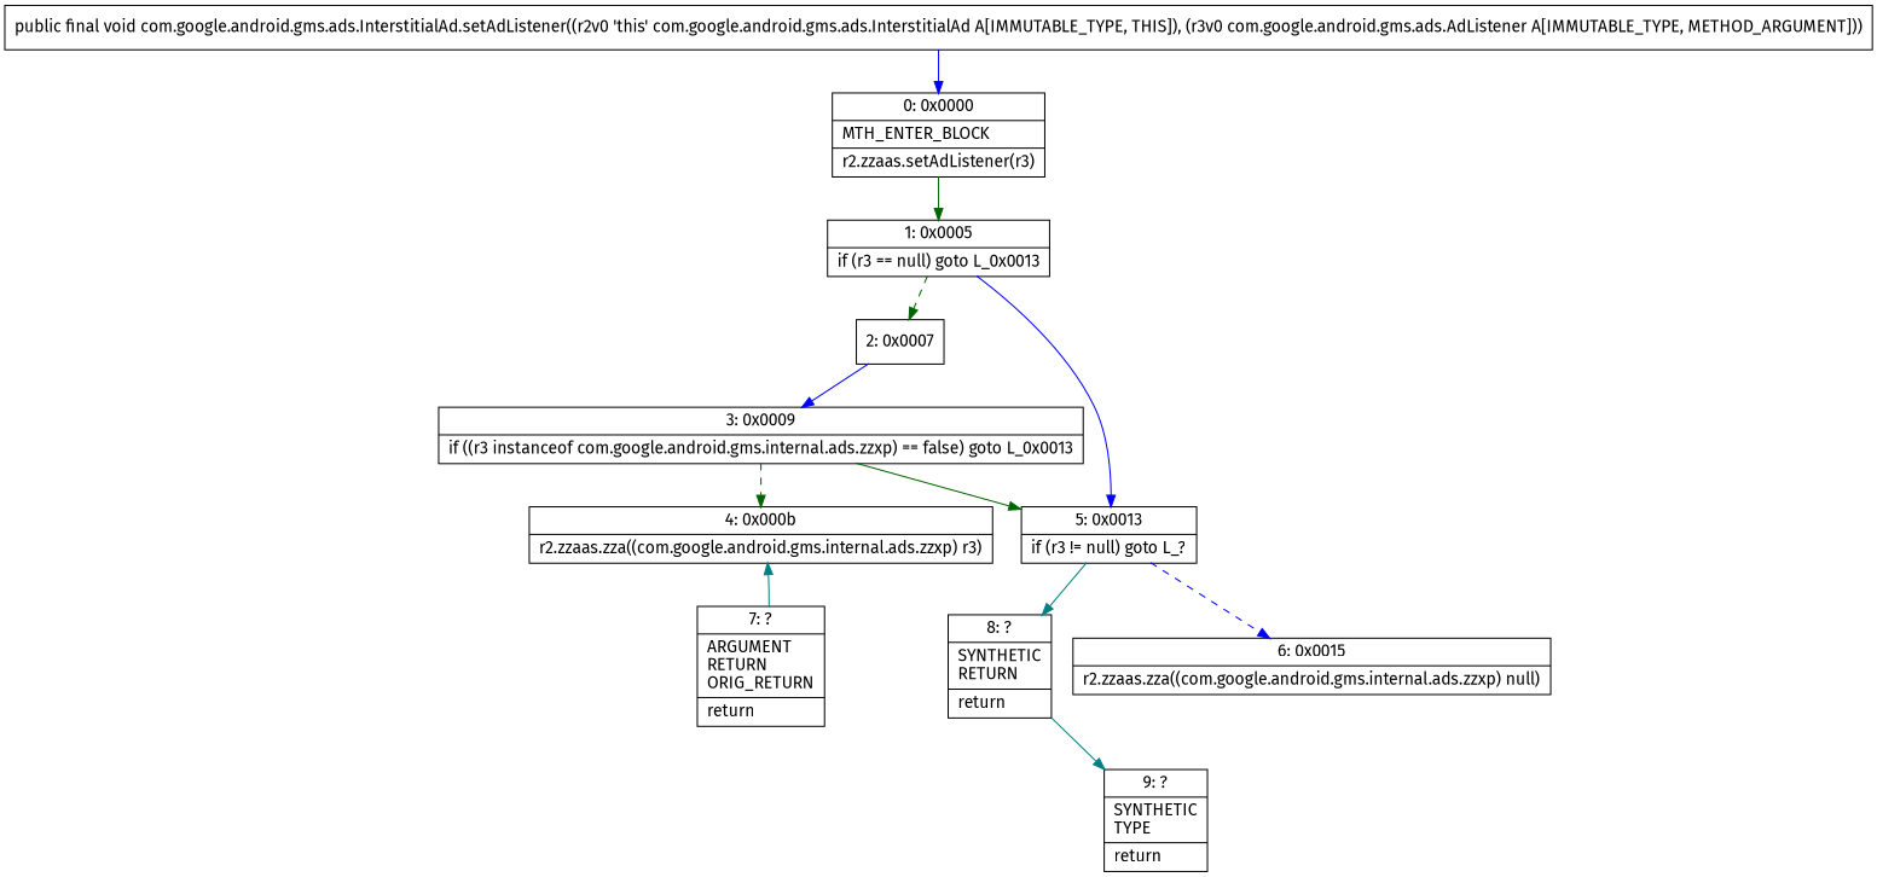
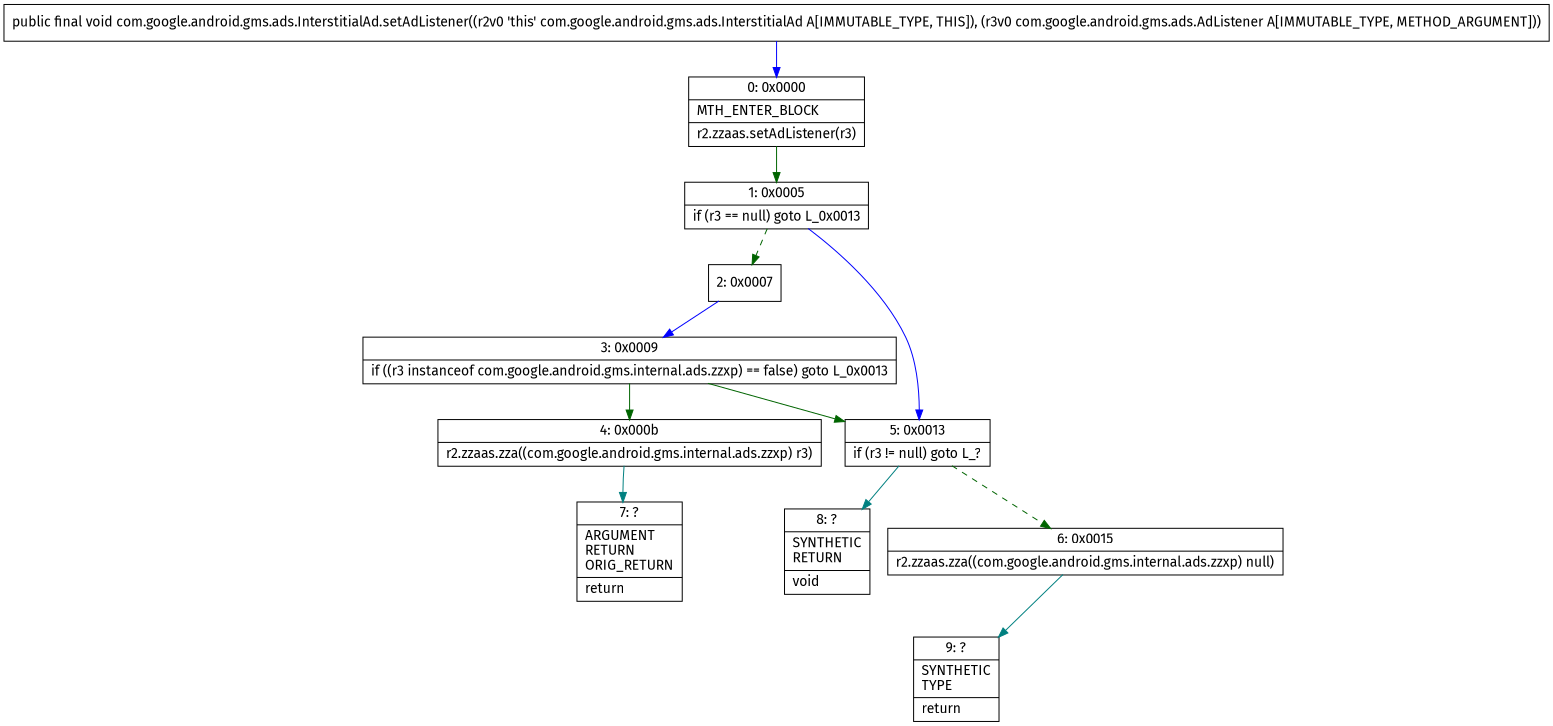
  digraph {
    fontname="Fira Sans"
    node [fontname="Fira Sans" shape=record]
    edge [color=darkgreen fontname="Fira Sans"]
    n1 [label="{0\:\ 0x0000|MTH_ENTER_BLOCK\l|r2.zzaas.setAdListener(r3)\l}"]
    n2 [label="{1\:\ 0x0005|if (r3 == null) goto L_0x0013\l}"]
    n3 [label="{2\:\ 0x0007}"]
    n4 [label="{5\:\ 0x0013|if (r3 != null) goto L_?\l}"]
    n5 [label="{3\:\ 0x0009|if ((r3 instanceof com.google.android.gms.internal.ads.zzxp) == false) goto L_0x0013\l}"]
    n6 [label="{6\:\ 0x0015|r2.zzaas.zza((com.google.android.gms.internal.ads.zzxp) null)\l}"]
-   n7 [label="{8\:\ ?|SYNTHETIC\lRETURN\l|return\l}"]
+   n7 [label="{8\:\ ?|SYNTHETIC\lRETURN\l|void\l}"]
    n8 [label="{4\:\ 0x000b|r2.zzaas.zza((com.google.android.gms.internal.ads.zzxp) r3)\l}"]
    n9 [label="{7\:\ ?|ARGUMENT\lRETURN\lORIG_RETURN\l|return\l}"]
    n10 [label="{9\:\ ?|SYNTHETIC\lTYPE\l|return\l}"]
    n11 [label="{public final void com.google.android.gms.ads.InterstitialAd.setAdListener((r2v0 'this' com.google.android.gms.ads.InterstitialAd A[IMMUTABLE_TYPE, THIS]), (r3v0 com.google.android.gms.ads.AdListener A[IMMUTABLE_TYPE, METHOD_ARGUMENT])) }"]
    n1 -> n2
    n2 -> n3 [style=dashed]
    n2 -> n4 [color=blue]
    n3 -> n5 [color=blue]
-   n4 -> n6 [color=blue style=dashed]
+   n4 -> n6 [style=dashed]
    n4 -> n7 [color=teal]
    n5 -> n4
-   n5 -> n8 [style=dashed]
-   n7 -> n10 [color=teal]
-   n9 -> n8 [color=teal]
+   n5 -> n8 [style=solid]
+   n6 -> n10 [color=teal]
+   n8 -> n9 [color=teal]
    n11 -> n1 [color=blue]
  }
